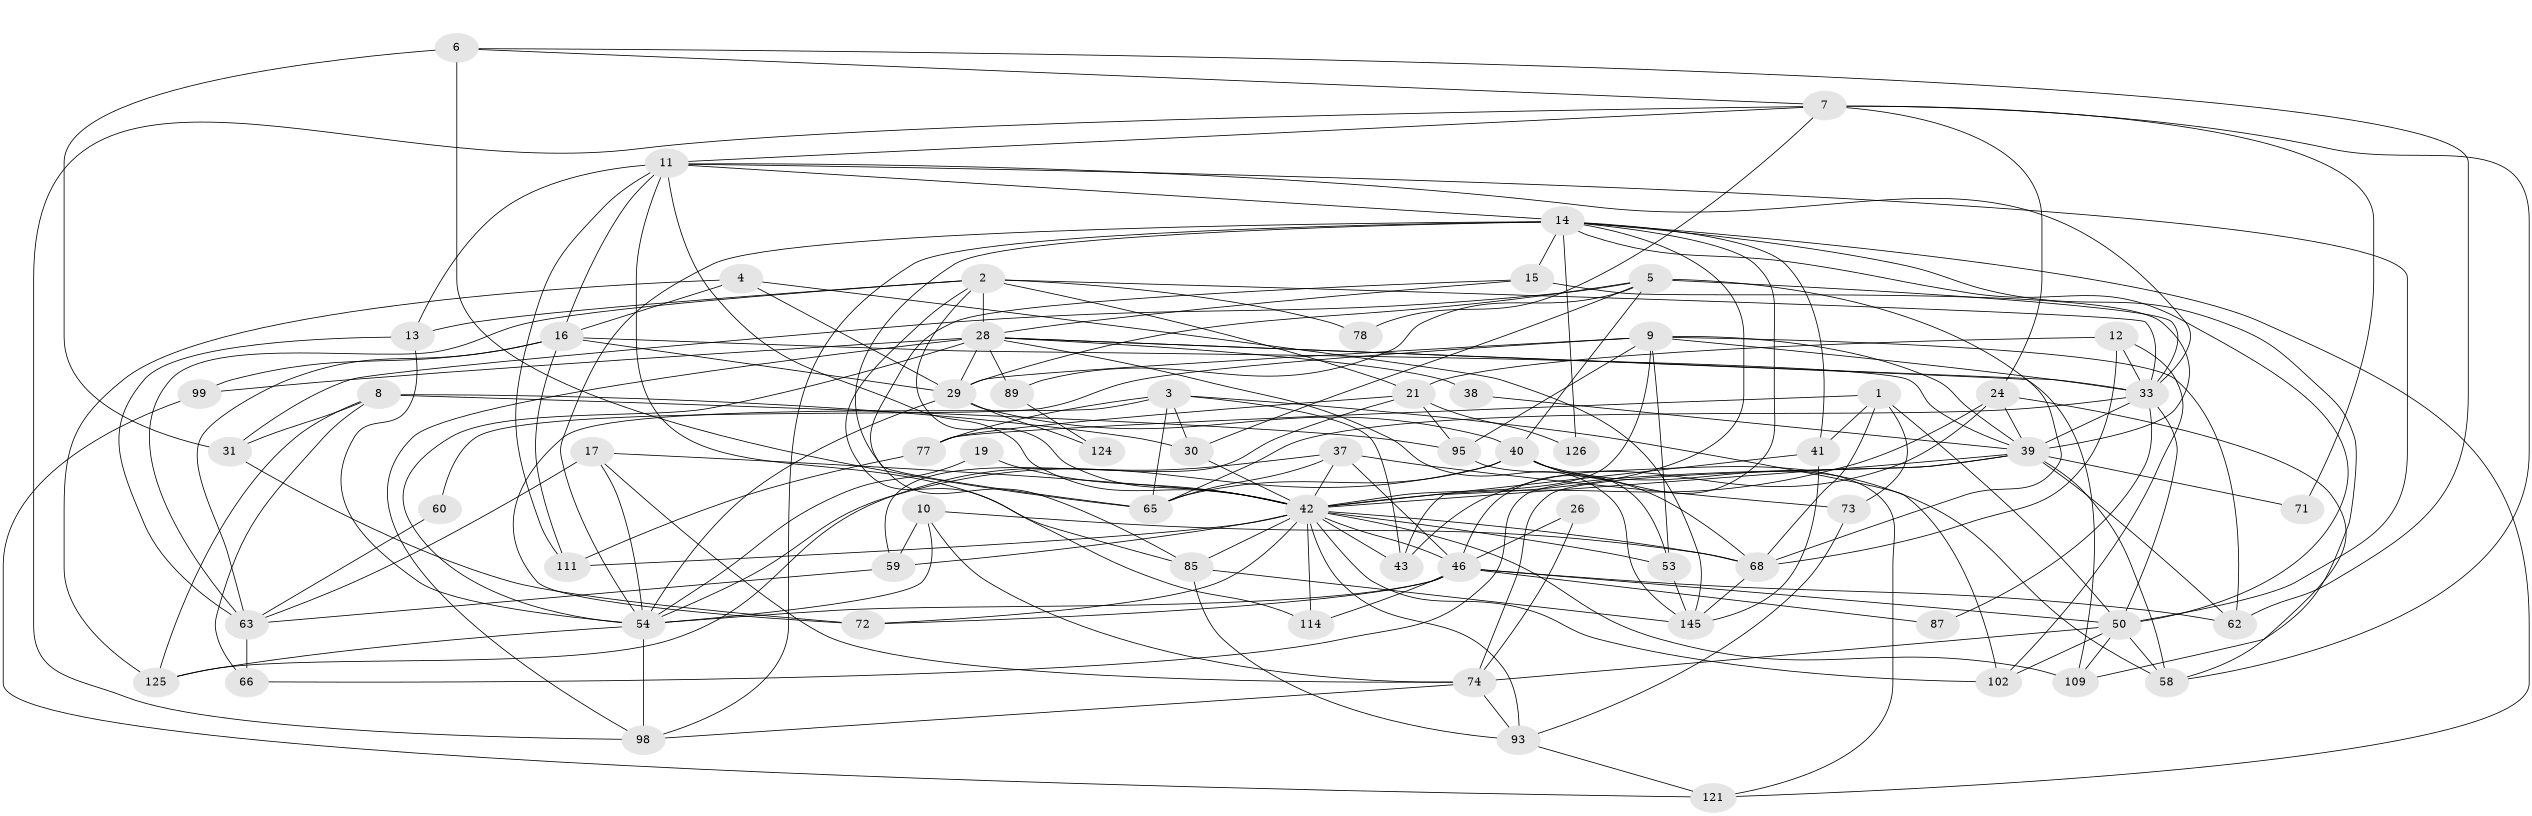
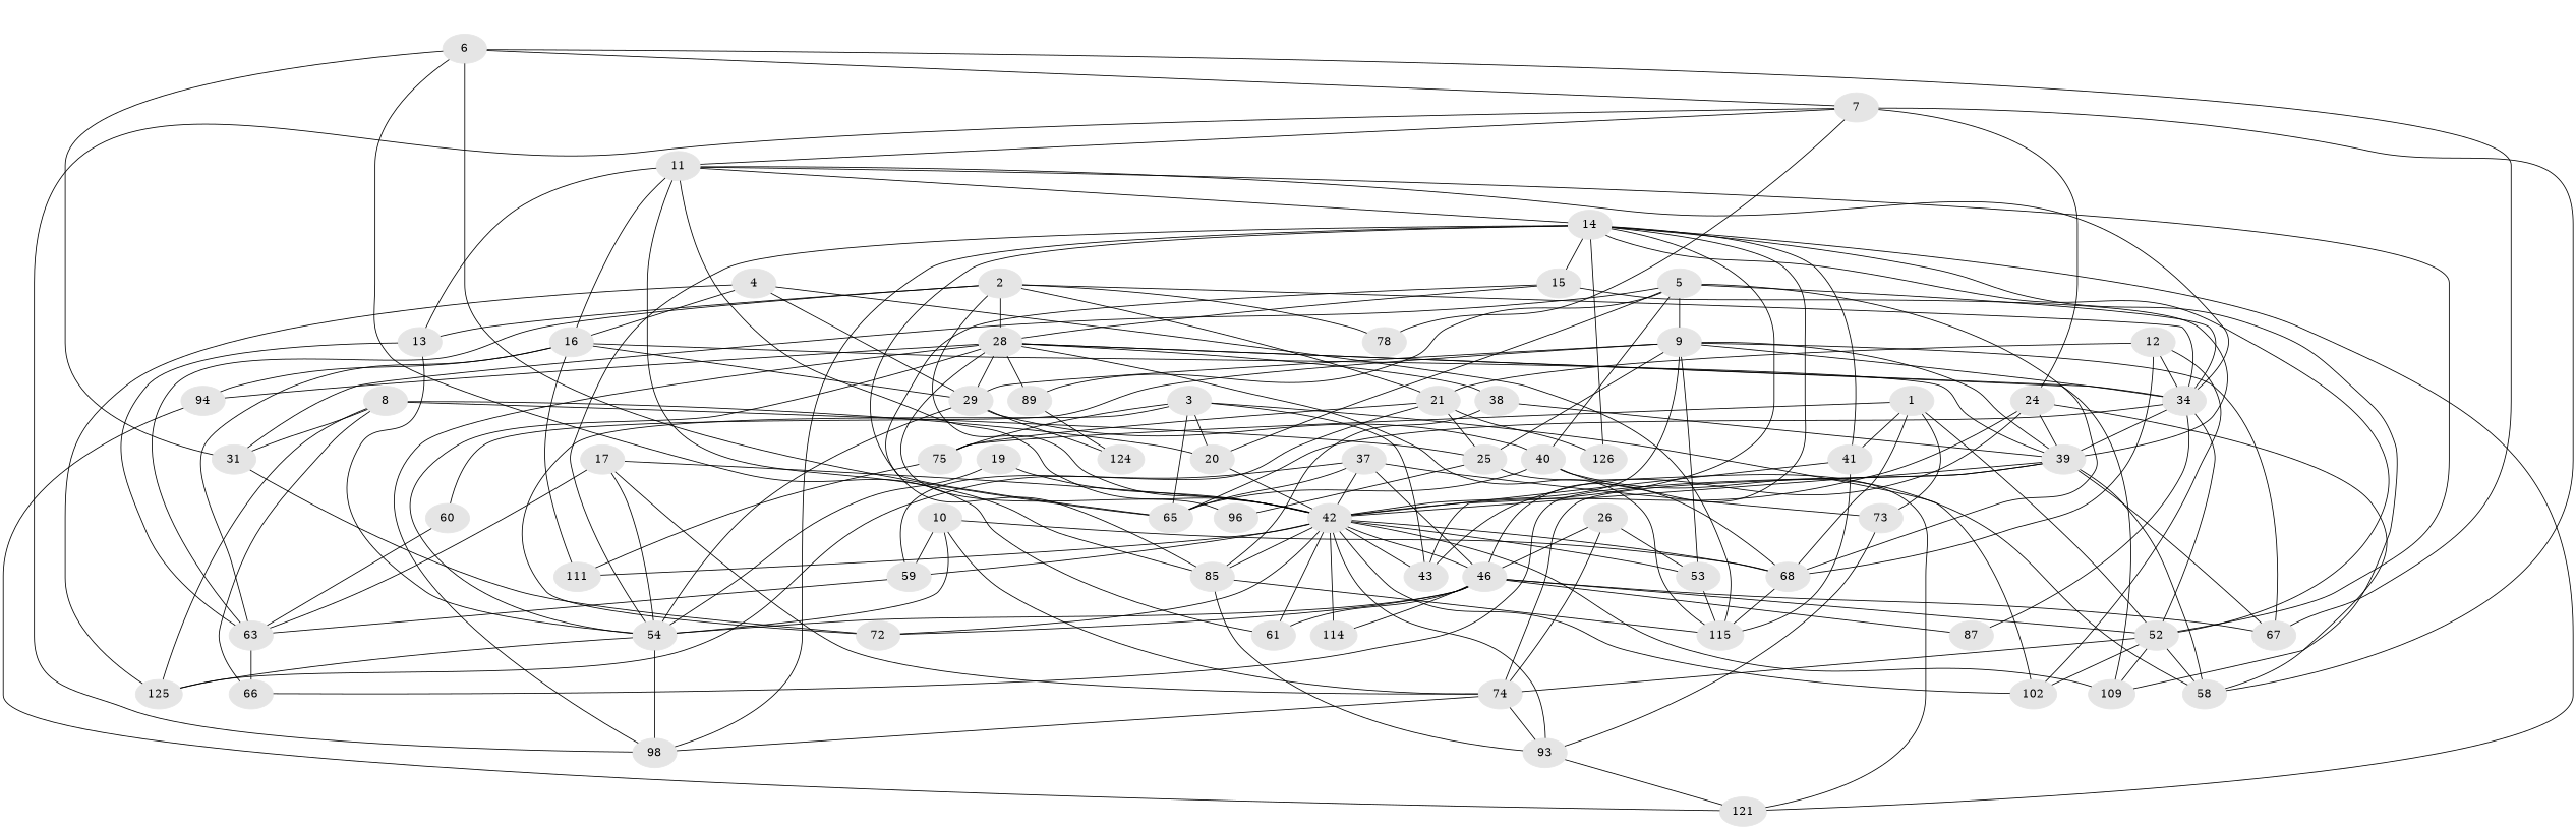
  graph {
    node [color=gray90 style=filled]
    1 [super="+123"]
    41
-   52 [super="+112" label=50]
+   52 [super="+112"]
    68 [super="+131"]
    73
-   77
+   77 [label=75]
    42 [super="+82+119+107+105+47"]
-   115 [label=145]
+   115
    102 [super="+137"]
    58
    74 [super="+117+120"]
    109
    93 [super="+116"]
    111
    2 [super="+104+76+83"]
    13 [super="+57"]
    21 [super="+33+51"]
    28 [super="+50+56"]
-   34 [super="+69" label=33]
+   34 [super="+69"]
    63 [super="+64"]
    78
    114
    54 [super="+91+122"]
-   25 [label=95]
+   25
    59
    126
    29 [super="+108+31+48"]
    89
    98
-   94 [label=99]
+   94
+   96
    38
    65
    39 [super="+133+44"]
    87
    43 [super="+70"]
    72 [super="+135"]
+   61
    53 [super="+81"]
    85 [super="+113"]
    46 [super="+101+129"]
    66
    3 [super="+20"]
-   30
+   30 [label=20]
    7 [super="+23+99"]
    11 [super="+45"]
    24 [super="+118+84"]
-   71
    4 [super="+27"]
    16 [super="+62+79"]
    125
    40 [super="+134"]
    124
    5 [super="+49"]
    n55 [label=31 super="+95"]
    6 [super="+22+18"]
-   67 [label=62]
+   67
    14 [super="+97+35+32"]
    8 [super="+127"]
    121
    9 [super="+88"]
    60
    10 [super="+110"]
    15 [super="+128"]
    12
    17
    19
    26
    37 [super="+55+92"]
    1 -- 41
    1 -- 52
    1 -- 68
    1 -- 73
    1 -- 77
    41 -- 42
    41 -- 115
    52 -- 102
    52 -- 58
    52 -- 74
    52 -- 109
    68 -- 115
    73 -- 93
    77 -- 111
    42 -- 68
    42 -- 102
    42 -- 109
    42 -- 93
    42 -- 111
    42 -- 114
    42 -- 59
    42 -- 43
    42 -- 72
+   42 -- 61
    42 -- 53
    42 -- 85 [weight=3]
    42 -- 46
    74 -- 93
    74 -- 98
    93 -- 121
    2 -- 42
    2 -- 13
    2 -- 21
    2 -- 28 [weight=2]
    2 -- 34
    2 -- 63
    2 -- 78
-   2 -- 114
    13 -- 63
    13 -- 54
    21 -- 77
    21 -- 25
    21 -- 59
    21 -- 126
    28 -- 115
    28 -- 109
    28 -- 34
    28 -- 54 [weight=2]
    28 -- 29
    28 -- 89 [weight=2]
    28 -- 98
    28 -- 94
+   28 -- 96
    28 -- 38
    34 -- 52
    34 -- 65
    34 -- 39
    34 -- 87
    63 -- 66
    54 -- 98
    54 -- 125
+   25 -- 96
    25 -- 121
    59 -- 63
    29 -- 54
    29 -- 40
    29 -- 124
    89 -- 124
    94 -- 121
    38 -- 39
+   38 -- 85
    39 -- 42 [weight=2]
    39 -- 58
    39 -- 74
    39 -- 66
-   39 -- 71
    39 -- 67
    53 -- 115
    85 -- 115
    85 -- 93
    46 -- 52
    46 -- 114
    46 -- 54
    46 -- 87
    46 -- 72
+   46 -- 61
    46 -- 67
    3 -- 77
    3 -- 102
    3 -- 65
    3 -- 43
    3 -- 72
    3 -- 30
    30 -- 42 [weight=2]
    7 -- 58
    7 -- 78
    7 -- 98
    7 -- 11
    7 -- 24 [weight=2]
-   7 -- 71
    11 -- 52
    11 -- 42 [weight=2]
-   11 -- 111
    11 -- 13
    11 -- 34
    11 -- 85
    11 -- 16
    11 -- 14
    24 -- 42 [weight=2]
    24 -- 58
    24 -- 39
    24 -- 43
    4 -- 115
    4 -- 29
    4 -- 16
    4 -- 125
    16 -- 111
    16 -- 63 [weight=2]
    16 -- 29
    16 -- 94
    16 -- 39
    40 -- 68
    40 -- 58
-   40 -- 54
    40 -- 65
    5 -- 68
    5 -- 34
-   5 -- 29
+   5 -- 9
    5 -- 89
    5 -- 30
    5 -- 40
    5 -- n55 [weight=2]
    n55 -- 72
    6 -- 65
+   6 -- 61
    6 -- 7
    6 -- n55
    6 -- 67
    14 -- 41
    14 -- 52
    14 -- 109
    14 -- 54
    14 -- 126
    14 -- 98
    14 -- 65
    14 -- 43
    14 -- 46
    14 -- 121
    14 -- 15
    8 -- 25
    8 -- 66
    8 -- 30
    8 -- 125
    8 -- n55
    9 -- 42
    9 -- 34
    9 -- 25
    9 -- 29
    9 -- 39
    9 -- 53
    9 -- 67
    9 -- 60
    60 -- 63
    10 -- 68
    10 -- 74
    10 -- 54
    10 -- 59
    15 -- 28
    15 -- 39 [weight=2]
    15 -- 85
    12 -- 68
    12 -- 102
    12 -- 21
    12 -- 34
    17 -- 42 [weight=2]
    17 -- 74
    17 -- 63
    17 -- 54
    19 -- 42
    19 -- 54
    26 -- 74
-   40 -- 53
+   26 -- 53
    26 -- 46
    37 -- 73
    37 -- 42 [weight=2]
    37 -- 65
    37 -- 46
    37 -- 125
  }
